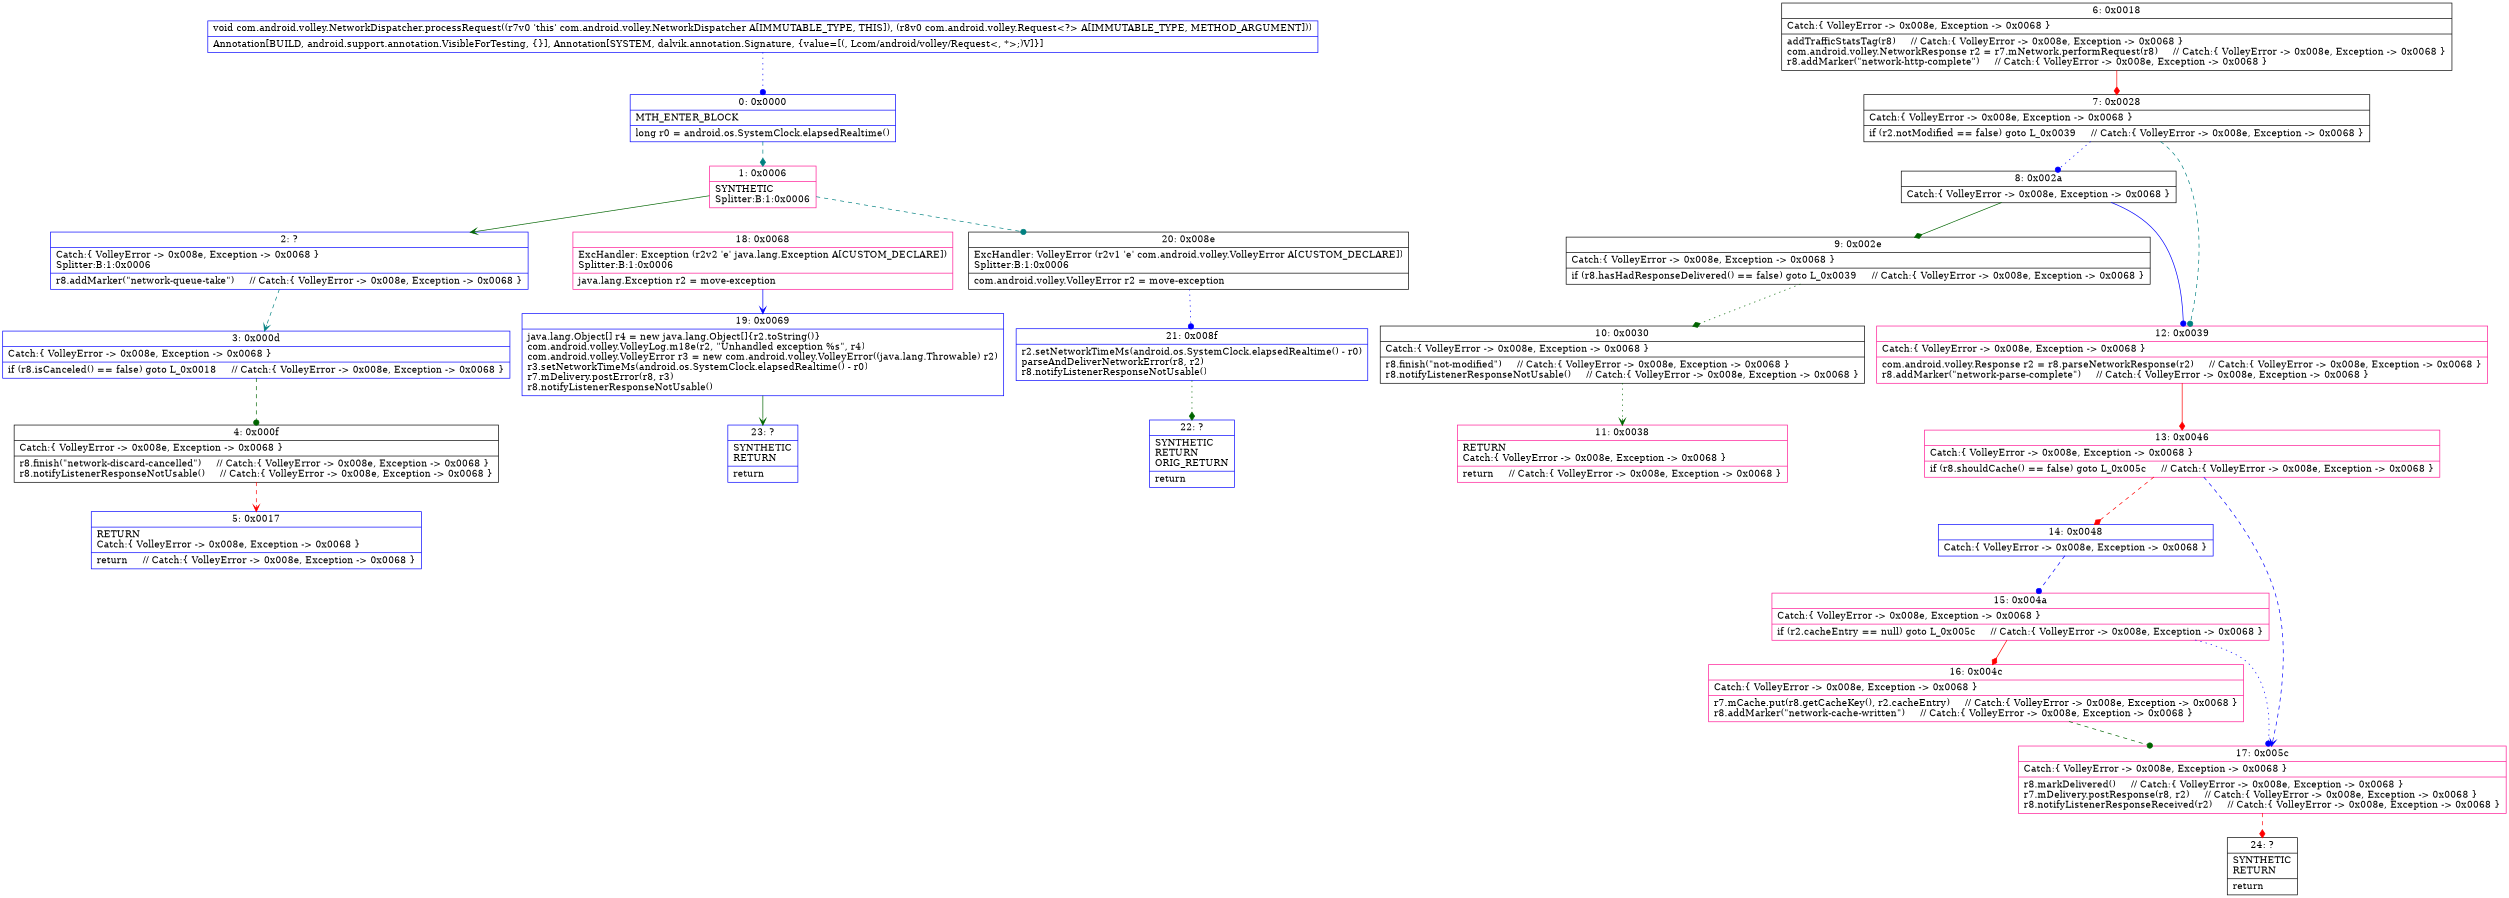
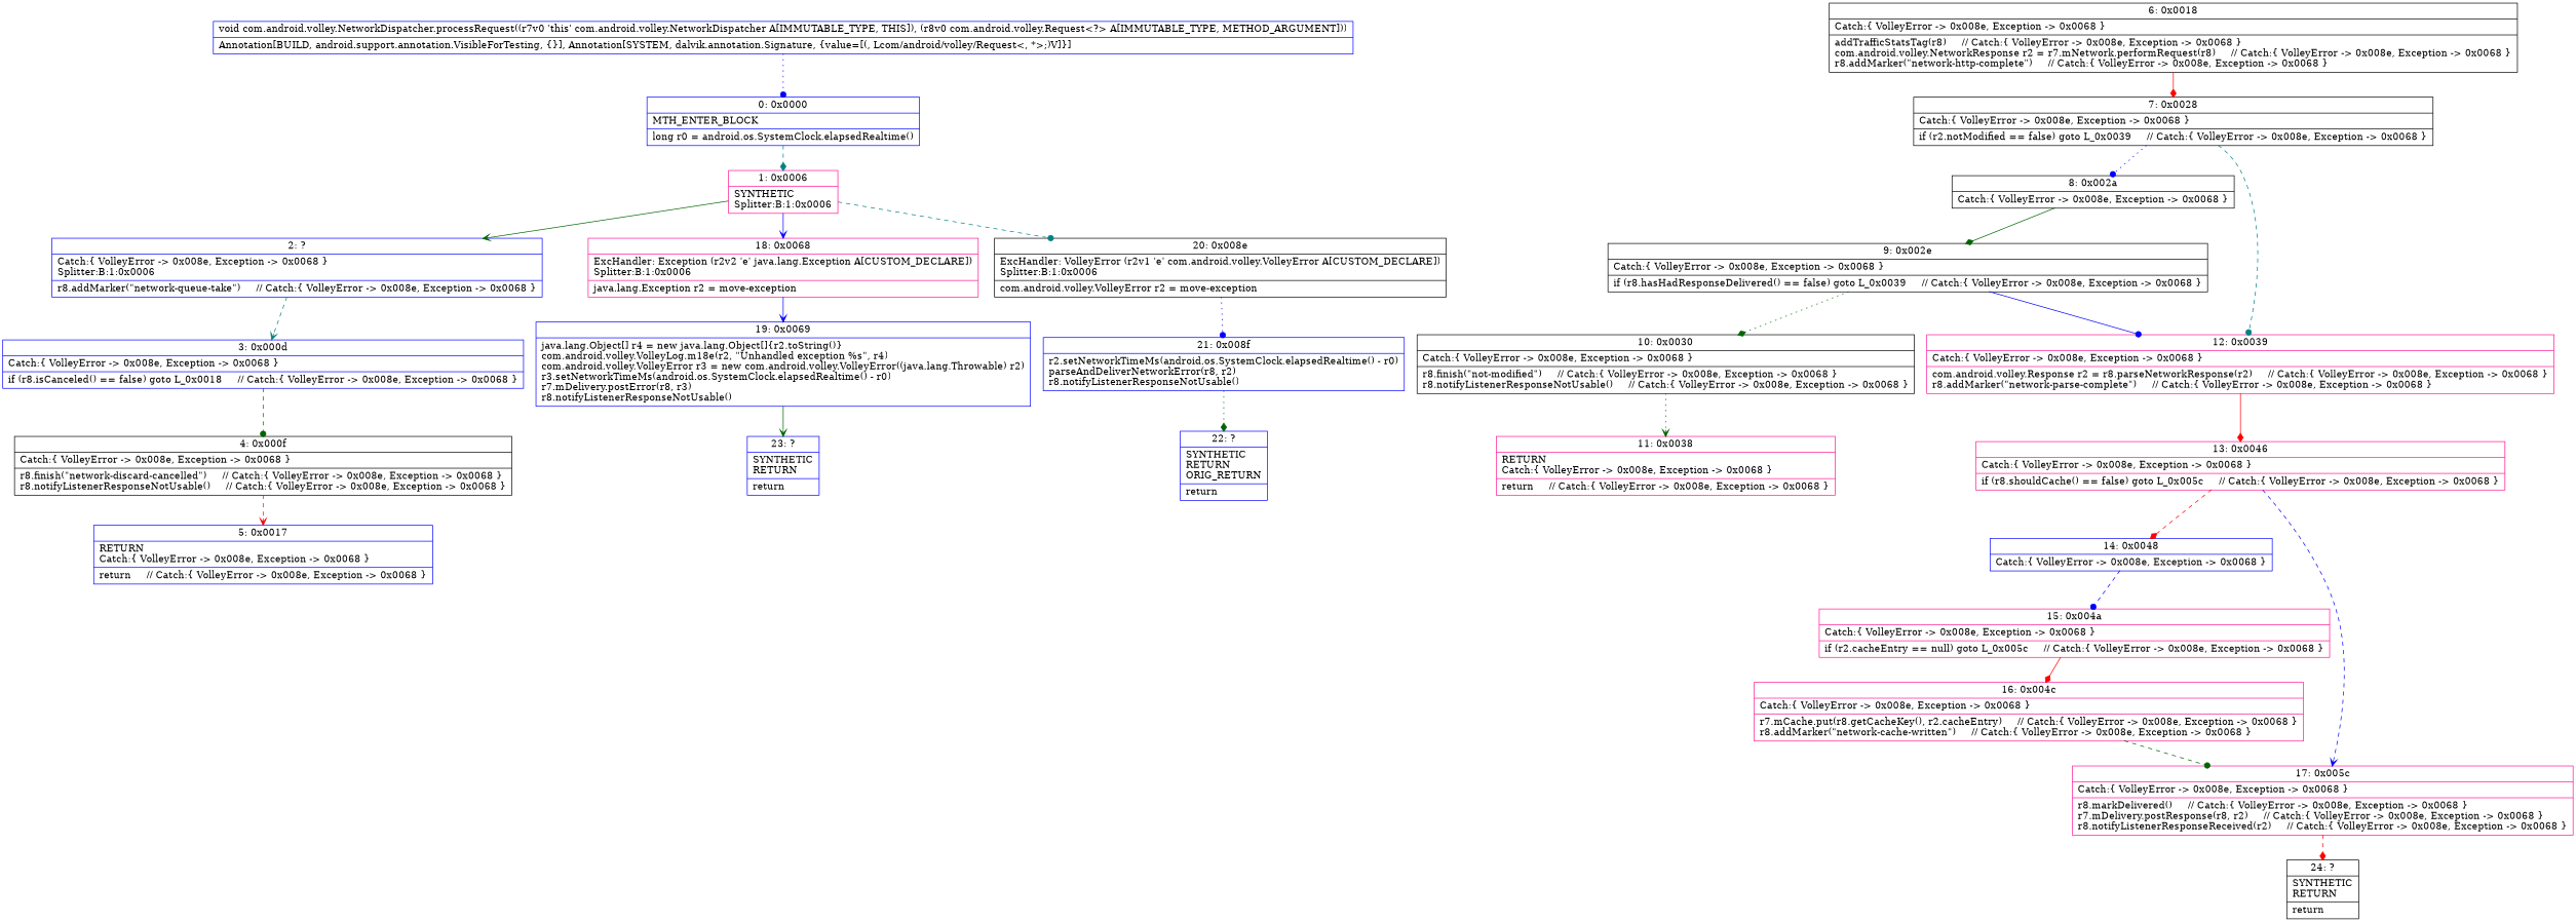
  digraph {
    node [color=blue shape=record]
    edge [arrowhead=dot color=blue style=dashed]
    n1 [label="{0\:\ 0x0000|MTH_ENTER_BLOCK\l|long r0 = android.os.SystemClock.elapsedRealtime()\l}"]
    n2 [color=deeppink label="{1\:\ 0x0006|SYNTHETIC\lSplitter:B:1:0x0006\l}"]
    n3 [label="{2\:\ ?|Catch:\{ VolleyError \-\> 0x008e, Exception \-\> 0x0068 \}\lSplitter:B:1:0x0006\l|r8.addMarker(\"network\-queue\-take\")     \/\/ Catch:\{ VolleyError \-\> 0x008e, Exception \-\> 0x0068 \}\l}"]
    n4 [color=deeppink label="{18\:\ 0x0068|ExcHandler: Exception (r2v2 'e' java.lang.Exception A[CUSTOM_DECLARE])\lSplitter:B:1:0x0006\l|java.lang.Exception r2 = move\-exception\l}"]
    n5 [color=black label="{20\:\ 0x008e|ExcHandler: VolleyError (r2v1 'e' com.android.volley.VolleyError A[CUSTOM_DECLARE])\lSplitter:B:1:0x0006\l|com.android.volley.VolleyError r2 = move\-exception\l}"]
    n6 [label="{3\:\ 0x000d|Catch:\{ VolleyError \-\> 0x008e, Exception \-\> 0x0068 \}\l|if (r8.isCanceled() == false) goto L_0x0018     \/\/ Catch:\{ VolleyError \-\> 0x008e, Exception \-\> 0x0068 \}\l}"]
    n7 [label="{19\:\ 0x0069|java.lang.Object[] r4 = new java.lang.Object[]\{r2.toString()\}\lcom.android.volley.VolleyLog.m18e(r2, \"Unhandled exception %s\", r4)\lcom.android.volley.VolleyError r3 = new com.android.volley.VolleyError((java.lang.Throwable) r2)\lr3.setNetworkTimeMs(android.os.SystemClock.elapsedRealtime() \- r0)\lr7.mDelivery.postError(r8, r3)\lr8.notifyListenerResponseNotUsable()\l}"]
    n8 [label="{21\:\ 0x008f|r2.setNetworkTimeMs(android.os.SystemClock.elapsedRealtime() \- r0)\lparseAndDeliverNetworkError(r8, r2)\lr8.notifyListenerResponseNotUsable()\l}"]
    n9 [color=black label="{4\:\ 0x000f|Catch:\{ VolleyError \-\> 0x008e, Exception \-\> 0x0068 \}\l|r8.finish(\"network\-discard\-cancelled\")     \/\/ Catch:\{ VolleyError \-\> 0x008e, Exception \-\> 0x0068 \}\lr8.notifyListenerResponseNotUsable()     \/\/ Catch:\{ VolleyError \-\> 0x008e, Exception \-\> 0x0068 \}\l}"]
    n10 [label="{5\:\ 0x0017|RETURN\lCatch:\{ VolleyError \-\> 0x008e, Exception \-\> 0x0068 \}\l|return     \/\/ Catch:\{ VolleyError \-\> 0x008e, Exception \-\> 0x0068 \}\l}"]
    n11 [color=black label="{6\:\ 0x0018|Catch:\{ VolleyError \-\> 0x008e, Exception \-\> 0x0068 \}\l|addTrafficStatsTag(r8)     \/\/ Catch:\{ VolleyError \-\> 0x008e, Exception \-\> 0x0068 \}\lcom.android.volley.NetworkResponse r2 = r7.mNetwork.performRequest(r8)     \/\/ Catch:\{ VolleyError \-\> 0x008e, Exception \-\> 0x0068 \}\lr8.addMarker(\"network\-http\-complete\")     \/\/ Catch:\{ VolleyError \-\> 0x008e, Exception \-\> 0x0068 \}\l}"]
    n12 [color=black label="{7\:\ 0x0028|Catch:\{ VolleyError \-\> 0x008e, Exception \-\> 0x0068 \}\l|if (r2.notModified == false) goto L_0x0039     \/\/ Catch:\{ VolleyError \-\> 0x008e, Exception \-\> 0x0068 \}\l}"]
    n13 [color=black label="{8\:\ 0x002a|Catch:\{ VolleyError \-\> 0x008e, Exception \-\> 0x0068 \}\l}"]
    n14 [color=deeppink label="{12\:\ 0x0039|Catch:\{ VolleyError \-\> 0x008e, Exception \-\> 0x0068 \}\l|com.android.volley.Response r2 = r8.parseNetworkResponse(r2)     \/\/ Catch:\{ VolleyError \-\> 0x008e, Exception \-\> 0x0068 \}\lr8.addMarker(\"network\-parse\-complete\")     \/\/ Catch:\{ VolleyError \-\> 0x008e, Exception \-\> 0x0068 \}\l}"]
    n15 [color=black label="{9\:\ 0x002e|Catch:\{ VolleyError \-\> 0x008e, Exception \-\> 0x0068 \}\l|if (r8.hasHadResponseDelivered() == false) goto L_0x0039     \/\/ Catch:\{ VolleyError \-\> 0x008e, Exception \-\> 0x0068 \}\l}"]
    n16 [color=deeppink label="{13\:\ 0x0046|Catch:\{ VolleyError \-\> 0x008e, Exception \-\> 0x0068 \}\l|if (r8.shouldCache() == false) goto L_0x005c     \/\/ Catch:\{ VolleyError \-\> 0x008e, Exception \-\> 0x0068 \}\l}"]
    n17 [color=black label="{10\:\ 0x0030|Catch:\{ VolleyError \-\> 0x008e, Exception \-\> 0x0068 \}\l|r8.finish(\"not\-modified\")     \/\/ Catch:\{ VolleyError \-\> 0x008e, Exception \-\> 0x0068 \}\lr8.notifyListenerResponseNotUsable()     \/\/ Catch:\{ VolleyError \-\> 0x008e, Exception \-\> 0x0068 \}\l}"]
    n18 [color=deeppink label="{11\:\ 0x0038|RETURN\lCatch:\{ VolleyError \-\> 0x008e, Exception \-\> 0x0068 \}\l|return     \/\/ Catch:\{ VolleyError \-\> 0x008e, Exception \-\> 0x0068 \}\l}"]
    n19 [label="{14\:\ 0x0048|Catch:\{ VolleyError \-\> 0x008e, Exception \-\> 0x0068 \}\l}"]
    n20 [color=deeppink label="{17\:\ 0x005c|Catch:\{ VolleyError \-\> 0x008e, Exception \-\> 0x0068 \}\l|r8.markDelivered()     \/\/ Catch:\{ VolleyError \-\> 0x008e, Exception \-\> 0x0068 \}\lr7.mDelivery.postResponse(r8, r2)     \/\/ Catch:\{ VolleyError \-\> 0x008e, Exception \-\> 0x0068 \}\lr8.notifyListenerResponseReceived(r2)     \/\/ Catch:\{ VolleyError \-\> 0x008e, Exception \-\> 0x0068 \}\l}"]
    n21 [color=deeppink label="{15\:\ 0x004a|Catch:\{ VolleyError \-\> 0x008e, Exception \-\> 0x0068 \}\l|if (r2.cacheEntry == null) goto L_0x005c     \/\/ Catch:\{ VolleyError \-\> 0x008e, Exception \-\> 0x0068 \}\l}"]
    n22 [color=black label="{24\:\ ?|SYNTHETIC\lRETURN\l|return\l}"]
    n23 [color=deeppink label="{16\:\ 0x004c|Catch:\{ VolleyError \-\> 0x008e, Exception \-\> 0x0068 \}\l|r7.mCache.put(r8.getCacheKey(), r2.cacheEntry)     \/\/ Catch:\{ VolleyError \-\> 0x008e, Exception \-\> 0x0068 \}\lr8.addMarker(\"network\-cache\-written\")     \/\/ Catch:\{ VolleyError \-\> 0x008e, Exception \-\> 0x0068 \}\l}"]
    n24 [label="{23\:\ ?|SYNTHETIC\lRETURN\l|return\l}"]
    n25 [label="{22\:\ ?|SYNTHETIC\lRETURN\lORIG_RETURN\l|return\l}"]
    n26 [label="{void com.android.volley.NetworkDispatcher.processRequest((r7v0 'this' com.android.volley.NetworkDispatcher A[IMMUTABLE_TYPE, THIS]), (r8v0 com.android.volley.Request\<?\> A[IMMUTABLE_TYPE, METHOD_ARGUMENT]))  | Annotation[BUILD, android.support.annotation.VisibleForTesting, \{\}], Annotation[SYSTEM, dalvik.annotation.Signature, \{value=[(, Lcom\/android\/volley\/Request\<, *\>;)V]\}]\l}"]
    n1 -> n2 [arrowhead=diamond color=teal]
    n2 -> n3 [arrowhead=vee color=darkgreen style=solid]
+   n2 -> n4 [arrowhead=vee style=solid]
    n2 -> n5 [color=teal]
    n3 -> n6 [arrowhead=vee color=teal]
    n4 -> n7 [arrowhead=vee style=solid]
    n5 -> n8 [style=dotted]
    n6 -> n9 [color=darkgreen]
    n7 -> n24 [arrowhead=vee color=darkgreen style=solid]
    n8 -> n25 [arrowhead=diamond color=darkgreen style=dotted]
    n9 -> n10 [arrowhead=vee color=red]
    n11 -> n12 [arrowhead=diamond color=red style=solid]
    n12 -> n13 [style=dotted]
    n12 -> n14 [color=teal]
    n13 -> n15 [arrowhead=diamond color=darkgreen style=solid]
    n14 -> n16 [arrowhead=diamond color=red style=solid]
-   n13 -> n14 [style=solid]
+   n15 -> n14 [style=solid]
    n15 -> n17 [arrowhead=diamond color=darkgreen style=dotted]
    n16 -> n19 [arrowhead=diamond color=red]
    n16 -> n20 [arrowhead=vee]
    n17 -> n18 [arrowhead=vee color=darkgreen style=dotted]
    n19 -> n21
    n20 -> n22 [arrowhead=diamond color=red]
-   n21 -> n20 [style=dotted]
    n21 -> n23 [arrowhead=diamond color=red style=solid]
    n23 -> n20 [color=darkgreen]
    n26 -> n1 [style=dotted]
  }
